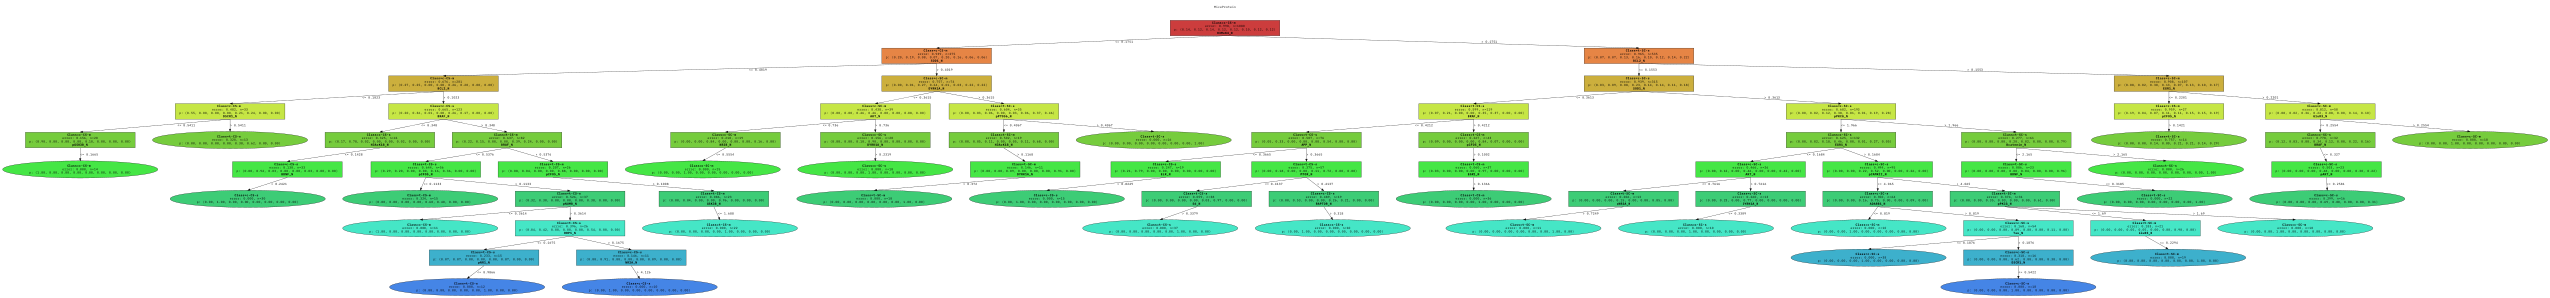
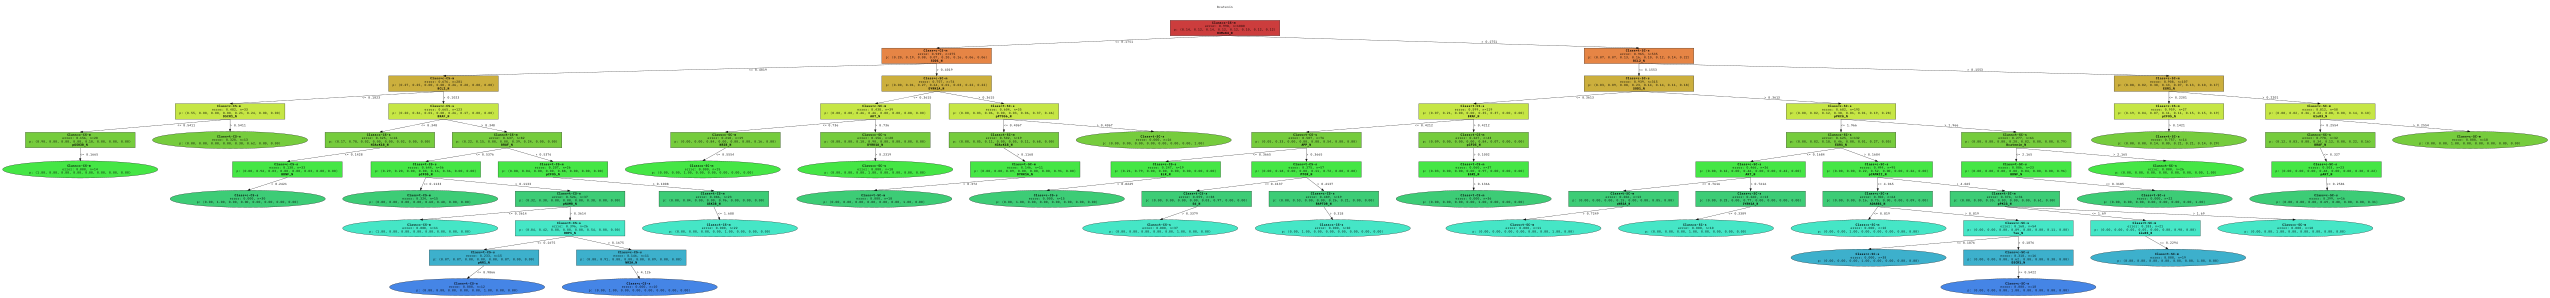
  digraph {
    nodesep=1
    ranksep=0.5
    splines=false
    fontname="IBM Plex Mono"
    node [color=black fillcolor="0.267 0.7 0.800" fontname="IBM Plex Mono" shape=rect style=filled]
    edge [fontname="IBM Plex Mono" headport=n tailport=s]
-   n1 [fillcolor=white label=MiceProtein shape=plaintext]
+   n1 [fillcolor=white label=Bcatenin shape=plaintext]
    n2 [fillcolor="0.000 0.7 0.800" label=<<b> Class=c-CS-m </b> <br/> error: 0.998, n=1080 <br/> p: (0.14, 0.12, 0.14, 0.12, 0.12, 0.10, 0.12, 0.12) <br/><b>H3MeK4_N</b>>]
    n3 [fillcolor="0.067 0.7 0.900" label=<<b> Class=c-CS-m </b> <br/> error: 0.939, n=275 <br/> p: (0.20, 0.19, 0.08, 0.07, 0.20, 0.16, 0.06, 0.06) <br/><b>SOD1_N</b>>]
    n4 [fillcolor="0.067 0.7 0.900" label=<<b> Class=t-SC-s </b> <br/> error: 0.965, n=535 <br/> p: (0.07, 0.07, 0.13, 0.16, 0.10, 0.12, 0.14, 0.22) <br/><b>BCL2_N</b>>]
    n5 [fillcolor="0.133 0.7 0.800" label=<<b> Class=c-CS-m </b> <br/> error: 0.676, n=201 <br/> p: (0.27, 0.25, 0.00, 0.00, 0.26, 0.20, 0.00, 0.00) <br/><b>BCL2_N</b>>]
    n6 [fillcolor="0.133 0.7 0.800" label=<<b> Class=c-SC-m </b> <br/> error: 0.757, n=74 <br/> p: (0.00, 0.01, 0.27, 0.24, 0.01, 0.03, 0.22, 0.22) <br/><b>DYRK1A_N</b>>]
    n7 [fillcolor="0.200 0.7 0.900" label=<<b> Class=c-CS-m </b> <br/> error: 0.482, n=33 <br/> p: (0.55, 0.00, 0.00, 0.00, 0.21, 0.24, 0.00, 0.00) <br/><b>DSCR1_N</b>>]
    n8 [fillcolor="0.200 0.7 0.900" label=<<b> Class=c-CS-s </b> <br/> error: 0.665, n=123 <br/> p: (0.20, 0.36, 0.01, 0.00, 0.26, 0.17, 0.00, 0.00) <br/><b>BRAF_N</b>>]
    n9 [label=<<b> Class=c-CS-m </b> <br/> error: 0.156, n=20 <br/> p: (0.90, 0.00, 0.00, 0.00, 0.10, 0.00, 0.00, 0.00) <br/><b>pGSK3B_N</b>>]
    n10 [label=<<b> Class=t-CS-s </b> <br/> error: 0.320, n=13 <br/> p: (0.00, 0.00, 0.00, 0.00, 0.38, 0.62, 0.00, 0.00) > shape=oval]
    n11 [fillcolor="0.333 0.7 0.900" label=<<b> Class=c-CS-m </b> <br/> error: 0.000, n=14 <br/> p: (1.00, 0.00, 0.00, 0.00, 0.00, 0.00, 0.00, 0.00) > shape=oval]
    n12 [label=<<b> Class=c-CS-s </b> <br/> error: 0.325, n=41 <br/> p: (0.17, 0.78, 0.02, 0.00, 0.00, 0.02, 0.00, 0.00) <br/><b>H3AcK18_N</b>>]
    n13 [label=<<b> Class=t-CS-m </b> <br/> error: 0.637, n=82 <br/> p: (0.22, 0.15, 0.00, 0.00, 0.39, 0.24, 0.00, 0.00) <br/><b>BRAF_N</b>>]
    n14 [fillcolor="0.333 0.7 0.900" label=<<b> Class=c-CS-s </b> <br/> error: 0.130, n=33 <br/> p: (0.00, 0.94, 0.03, 0.00, 0.00, 0.03, 0.00, 0.00) <br/><b>BDNF_N</b>>]
    n15 [fillcolor="0.400 0.7 0.800" label=<<b> Class=c-CS-s </b> <br/> error: 0.000, n=30 <br/> p: (0.00, 1.00, 0.00, 0.00, 0.00, 0.00, 0.00, 0.00) > shape=oval]
    n16 [fillcolor="0.333 0.7 0.900" label=<<b> Class=t-CS-s </b> <br/> error: 0.644, n=56 <br/> p: (0.29, 0.20, 0.00, 0.00, 0.16, 0.36, 0.00, 0.00) <br/><b>pCFOS_N</b>>]
    n17 [fillcolor="0.333 0.7 0.900" label=<<b> Class=t-CS-m </b> <br/> error: 0.207, n=26 <br/> p: (0.08, 0.04, 0.00, 0.00, 0.88, 0.00, 0.00, 0.00) <br/><b>pCFOS_N</b>>]
    n18 [fillcolor="0.400 0.7 0.800" label=<<b> Class=t-CS-m </b> <br/> error: 0.324, n=15 <br/> p: (0.00, 0.00, 0.00, 0.00, 0.60, 0.40, 0.00, 0.00) > shape=oval]
    n19 [fillcolor="0.400 0.7 0.800" label=<<b> Class=t-CS-s </b> <br/> error: 0.526, n=37 <br/> p: (0.32, 0.30, 0.00, 0.00, 0.00, 0.38, 0.00, 0.00) <br/><b>pNUMB_N</b>>]
    n20 [fillcolor="0.467 0.7 0.900" label=<<b> Class=c-CS-m </b> <br/> error: 0.000, n=11 <br/> p: (1.00, 0.00, 0.00, 0.00, 0.00, 0.00, 0.00, 0.00) > shape=oval]
    n21 [fillcolor="0.467 0.7 0.900" label=<<b> Class=t-CS-s </b> <br/> error: 0.396, n=26 <br/> p: (0.04, 0.42, 0.00, 0.00, 0.00, 0.54, 0.00, 0.00) <br/><b>RRP1_N</b>>]
    n22 [fillcolor="0.533 0.7 0.800" label=<<b> Class=t-CS-s </b> <br/> error: 0.233, n=15 <br/> p: (0.07, 0.07, 0.00, 0.00, 0.00, 0.87, 0.00, 0.00) <br/><b>pNR1_N</b>>]
    n23 [fillcolor="0.533 0.7 0.800" label=<<b> Class=c-CS-s </b> <br/> error: 0.146, n=11 <br/> p: (0.00, 0.91, 0.00, 0.00, 0.00, 0.09, 0.00, 0.00) <br/><b>NR2A_N</b>>]
    n24 [fillcolor="0.600 0.7 0.900" label=<<b> Class=t-CS-s </b> <br/> error: 0.000, n=12 <br/> p: (0.00, 0.00, 0.00, 0.00, 0.00, 1.00, 0.00, 0.00) > shape=oval]
    n25 [fillcolor="0.600 0.7 0.900" label=<<b> Class=c-CS-s </b> <br/> error: 0.000, n=10 <br/> p: (0.00, 1.00, 0.00, 0.00, 0.00, 0.00, 0.00, 0.00) > shape=oval]
    n26 [fillcolor="0.400 0.7 0.800" label=<<b> Class=t-CS-m </b> <br/> error: 0.086, n=23 <br/> p: (0.00, 0.04, 0.00, 0.00, 0.96, 0.00, 0.00, 0.00) <br/><b>GSK3B_N</b>>]
    n27 [fillcolor="0.467 0.7 0.900" label=<<b> Class=t-CS-m </b> <br/> error: 0.000, n=22 <br/> p: (0.00, 0.00, 0.00, 0.00, 1.00, 0.00, 0.00, 0.00) > shape=oval]
    n28 [fillcolor="0.200 0.7 0.900" label=<<b> Class=c-SC-m </b> <br/> error: 0.438, n=39 <br/> p: (0.00, 0.00, 0.46, 0.46, 0.00, 0.00, 0.08, 0.00) <br/><b>AKT_N</b>>]
    n29 [fillcolor="0.200 0.7 0.900" label=<<b> Class=t-SC-s </b> <br/> error: 0.604, n=35 <br/> p: (0.00, 0.03, 0.06, 0.00, 0.03, 0.06, 0.37, 0.46) <br/><b>pP70S6_N</b>>]
    n30 [label=<<b> Class=c-SC-m </b> <br/> error: 0.210, n=19 <br/> p: (0.00, 0.00, 0.84, 0.00, 0.00, 0.00, 0.16, 0.00) <br/><b>NR2B_N</b>>]
    n31 [label=<<b> Class=c-SC-s </b> <br/> error: 0.156, n=20 <br/> p: (0.00, 0.00, 0.10, 0.90, 0.00, 0.00, 0.00, 0.00) <br/><b>DYRK1A_N</b>>]
    n32 [fillcolor="0.333 0.7 0.900" label=<<b> Class=c-SC-m </b> <br/> error: 0.000, n=15 <br/> p: (0.00, 0.00, 1.00, 0.00, 0.00, 0.00, 0.00, 0.00) > shape=oval]
    n33 [fillcolor="0.333 0.7 0.900" label=<<b> Class=c-SC-s </b> <br/> error: 0.000, n=18 <br/> p: (0.00, 0.00, 0.00, 1.00, 0.00, 0.00, 0.00, 0.00) > shape=oval]
    n34 [label=<<b> Class=t-SC-m </b> <br/> error: 0.502, n=19 <br/> p: (0.00, 0.05, 0.11, 0.00, 0.05, 0.11, 0.68, 0.00) <br/><b>H3AcK18_N</b>>]
    n35 [label=<<b> Class=t-SC-s </b> <br/> error: 0.000, n=16 <br/> p: (0.00, 0.00, 0.00, 0.00, 0.00, 0.00, 0.00, 1.00) > shape=oval]
    n36 [fillcolor="0.333 0.7 0.900" label=<<b> Class=t-SC-m </b> <br/> error: 0.146, n=11 <br/> p: (0.00, 0.00, 0.09, 0.00, 0.00, 0.00, 0.91, 0.00) <br/><b>DYRK1A_N</b>>]
    n37 [fillcolor="0.400 0.7 0.800" label=<<b> Class=t-SC-m </b> <br/> error: 0.000, n=10 <br/> p: (0.00, 0.00, 0.00, 0.00, 0.00, 0.00, 1.00, 0.00) > shape=oval]
    n38 [fillcolor="0.133 0.7 0.800" label=<<b> Class=c-SC-s </b> <br/> error: 0.939, n=315 <br/> p: (0.03, 0.09, 0.08, 0.23, 0.14, 0.14, 0.11, 0.18) <br/><b>SOD1_N</b>>]
    n39 [fillcolor="0.133 0.7 0.800" label=<<b> Class=c-SC-m </b> <br/> error: 0.908, n=107 <br/> p: (0.08, 0.02, 0.30, 0.13, 0.07, 0.13, 0.10, 0.17) <br/><b>EGR1_N</b>>]
    n40 [fillcolor="0.200 0.7 0.900" label=<<b> Class=t-CS-s </b> <br/> error: 0.599, n=119 <br/> p: (0.07, 0.21, 0.00, 0.00, 0.35, 0.37, 0.00, 0.00) <br/><b>BRAF_N</b>>]
    n41 [fillcolor="0.200 0.7 0.900" label=<<b> Class=c-SC-s </b> <br/> error: 0.682, n=193 <br/> p: (0.00, 0.02, 0.12, 0.38, 0.01, 0.01, 0.19, 0.28) <br/><b>pPKCG_N</b>>]
    n42 [label=<<b> Class=t-CS-s </b> <br/> error: 0.507, n=76 <br/> p: (0.05, 0.33, 0.00, 0.00, 0.08, 0.54, 0.00, 0.00) <br/><b>APP_N</b>>]
    n43 [label=<<b> Class=t-CS-m </b> <br/> error: 0.267, n=43 <br/> p: (0.09, 0.00, 0.00, 0.00, 0.84, 0.07, 0.00, 0.00) <br/><b>pCFOS_N</b>>]
    n44 [fillcolor="0.333 0.7 0.900" label=<<b> Class=c-CS-s </b> <br/> error: 0.247, n=19 <br/> p: (0.21, 0.79, 0.00, 0.00, 0.00, 0.00, 0.00, 0.00) <br/><b>ELK_N</b>>]
    n45 [fillcolor="0.333 0.7 0.900" label=<<b> Class=t-CS-s </b> <br/> error: 0.375, n=57 <br/> p: (0.00, 0.18, 0.00, 0.00, 0.11, 0.72, 0.00, 0.00) <br/><b>MTOR_N</b>>]
    n46 [fillcolor="0.400 0.7 0.800" label=<<b> Class=c-CS-s </b> <br/> error: 0.000, n=15 <br/> p: (0.00, 1.00, 0.00, 0.00, 0.00, 0.00, 0.00, 0.00) > shape=oval]
    n47 [fillcolor="0.400 0.7 0.800" label=<<b> Class=t-CS-s </b> <br/> error: 0.059, n=38 <br/> p: (0.00, 0.00, 0.00, 0.00, 0.03, 0.97, 0.00, 0.00) <br/><b>S6_N</b>>]
    n48 [fillcolor="0.400 0.7 0.800" label=<<b> Class=c-CS-s </b> <br/> error: 0.489, n=19 <br/> p: (0.00, 0.53, 0.00, 0.00, 0.26, 0.21, 0.00, 0.00) <br/><b>RAPTOR_N</b>>]
    n49 [fillcolor="0.467 0.7 0.900" label=<<b> Class=t-CS-s </b> <br/> error: 0.000, n=37 <br/> p: (0.00, 0.00, 0.00, 0.00, 0.00, 1.00, 0.00, 0.00) > shape=oval]
    n50 [fillcolor="0.467 0.7 0.900" label=<<b> Class=c-CS-s </b> <br/> error: 0.000, n=10 <br/> p: (0.00, 1.00, 0.00, 0.00, 0.00, 0.00, 0.00, 0.00) > shape=oval]
    n51 [fillcolor="0.333 0.7 0.900" label=<<b> Class=t-CS-m </b> <br/> error: 0.060, n=37 <br/> p: (0.03, 0.00, 0.00, 0.00, 0.97, 0.00, 0.00, 0.00) <br/><b>EGR1_N</b>>]
    n52 [fillcolor="0.400 0.7 0.800" label=<<b> Class=t-CS-m </b> <br/> error: 0.000, n=36 <br/> p: (0.00, 0.00, 0.00, 0.00, 1.00, 0.00, 0.00, 0.00) > shape=oval]
    n53 [label=<<b> Class=c-SC-s </b> <br/> error: 0.625, n=132 <br/> p: (0.00, 0.02, 0.18, 0.46, 0.00, 0.01, 0.27, 0.05) <br/><b>EGR1_N</b>>]
    n54 [label=<<b> Class=t-SC-s </b> <br/> error: 0.277, n=61 <br/> p: (0.00, 0.00, 0.00, 0.20, 0.02, 0.00, 0.00, 0.79) <br/><b>Bcatenin_N</b>>]
    n55 [fillcolor="0.333 0.7 0.900" label=<<b> Class=c-SC-s </b> <br/> error: 0.466, n=26 <br/> p: (0.00, 0.12, 0.00, 0.46, 0.00, 0.00, 0.42, 0.00) <br/><b>AKT_N</b>>]
    n56 [fillcolor="0.333 0.7 0.900" label=<<b> Class=c-SC-s </b> <br/> error: 0.494, n=95 <br/> p: (0.00, 0.00, 0.22, 0.52, 0.00, 0.00, 0.26, 0.00) <br/><b>pCAMKII_N</b>>]
    n57 [fillcolor="0.400 0.7 0.800" label=<<b> Class=t-SC-m </b> <br/> error: 0.206, n=13 <br/> p: (0.00, 0.00, 0.00, 0.15, 0.00, 0.00, 0.85, 0.00) <br/><b>pNR2A_N</b>>]
    n58 [fillcolor="0.400 0.7 0.800" label=<<b> Class=c-SC-s </b> <br/> error: 0.260, n=13 <br/> p: (0.00, 0.23, 0.00, 0.77, 0.00, 0.00, 0.00, 0.00) <br/><b>DYRK1A_N</b>>]
    n59 [fillcolor="0.467 0.7 0.900" label=<<b> Class=t-SC-m </b> <br/> error: 0.000, n=11 <br/> p: (0.00, 0.00, 0.00, 0.00, 0.00, 0.00, 1.00, 0.00) > shape=oval]
    n60 [fillcolor="0.467 0.7 0.900" label=<<b> Class=c-SC-s </b> <br/> error: 0.000, n=10 <br/> p: (0.00, 0.00, 0.00, 1.00, 0.00, 0.00, 0.00, 0.00) > shape=oval]
    n61 [fillcolor="0.400 0.7 0.800" label=<<b> Class=c-SC-s </b> <br/> error: 0.350, n=64 <br/> p: (0.00, 0.00, 0.16, 0.75, 0.00, 0.00, 0.09, 0.00) <br/><b>ADARB1_N</b>>]
    n62 [fillcolor="0.400 0.7 0.800" label=<<b> Class=t-SC-m </b> <br/> error: 0.374, n=31 <br/> p: (0.00, 0.00, 0.35, 0.03, 0.00, 0.00, 0.61, 0.00) <br/><b>pPKCG_N</b>>]
    n63 [fillcolor="0.467 0.7 0.900" label=<<b> Class=c-SC-m </b> <br/> error: 0.000, n=10 <br/> p: (0.00, 0.00, 1.00, 0.00, 0.00, 0.00, 0.00, 0.00) > shape=oval]
    n64 [fillcolor="0.467 0.7 0.900" label=<<b> Class=c-SC-s </b> <br/> error: 0.168, n=54 <br/> p: (0.00, 0.00, 0.00, 0.89, 0.00, 0.00, 0.11, 0.00) <br/><b>Tau_N</b>>]
    n65 [fillcolor="0.533 0.7 0.800" label=<<b> Class=c-SC-s </b> <br/> error: 0.000, n=38 <br/> p: (0.00, 0.00, 0.00, 1.00, 0.00, 0.00, 0.00, 0.00) > shape=oval]
    n66 [fillcolor="0.533 0.7 0.800" label=<<b> Class=c-SC-s </b> <br/> error: 0.318, n=16 <br/> p: (0.00, 0.00, 0.00, 0.62, 0.00, 0.00, 0.38, 0.00) <br/><b>DSCR1_N</b>>]
    n67 [fillcolor="0.600 0.7 0.900" label=<<b> Class=c-SC-s </b> <br/> error: 0.000, n=10 <br/> p: (0.00, 0.00, 0.00, 1.00, 0.00, 0.00, 0.00, 0.00) > shape=oval]
    n68 [fillcolor="0.467 0.7 0.900" label=<<b> Class=t-SC-m </b> <br/> error: 0.183, n=21 <br/> p: (0.00, 0.00, 0.05, 0.05, 0.00, 0.00, 0.90, 0.00) <br/><b>GluR3_N</b>>]
    n69 [fillcolor="0.467 0.7 0.900" label=<<b> Class=c-SC-m </b> <br/> error: 0.000, n=10 <br/> p: (0.00, 0.00, 1.00, 0.00, 0.00, 0.00, 0.00, 0.00) > shape=oval]
    n70 [fillcolor="0.533 0.7 0.800" label=<<b> Class=t-SC-m </b> <br/> error: 0.000, n=19 <br/> p: (0.00, 0.00, 0.00, 0.00, 0.00, 0.00, 1.00, 0.00) > shape=oval]
    n71 [fillcolor="0.333 0.7 0.900" label=<<b> Class=t-SC-s </b> <br/> error: 0.086, n=23 <br/> p: (0.00, 0.00, 0.00, 0.00, 0.04, 0.00, 0.00, 0.96) <br/><b>BDNF_N</b>>]
    n72 [fillcolor="0.333 0.7 0.900" label=<<b> Class=t-SC-s </b> <br/> error: 0.000, n=26 <br/> p: (0.00, 0.00, 0.00, 0.00, 0.00, 0.00, 0.00, 1.00) > shape=oval]
    n73 [fillcolor="0.400 0.7 0.800" label=<<b> Class=t-SC-s </b> <br/> error: 0.000, n=22 <br/> p: (0.00, 0.00, 0.00, 0.00, 0.00, 0.00, 0.00, 1.00) > shape=oval]
    n74 [fillcolor="0.200 0.7 0.900" label=<<b> Class=c-CS-m </b> <br/> error: 0.959, n=27 <br/> p: (0.19, 0.04, 0.07, 0.11, 0.11, 0.15, 0.15, 0.19) <br/><b>pCFOS_N</b>>]
    n75 [fillcolor="0.200 0.7 0.900" label=<<b> Class=c-SC-m </b> <br/> error: 0.812, n=50 <br/> p: (0.08, 0.02, 0.36, 0.22, 0.08, 0.00, 0.14, 0.10) <br/><b>GluR3_N</b>>]
    n76 [label=<<b> Class=t-SC-s </b> <br/> error: 0.757, n=14 <br/> p: (0.00, 0.00, 0.14, 0.00, 0.21, 0.21, 0.14, 0.29) > shape=oval]
    n77 [label=<<b> Class=c-SC-s </b> <br/> error: 0.778, n=32 <br/> p: (0.12, 0.03, 0.00, 0.34, 0.12, 0.00, 0.22, 0.16) <br/><b>BRAF_N</b>>]
    n78 [label=<<b> Class=c-SC-m </b> <br/> error: 0.000, n=18 <br/> p: (0.00, 0.00, 1.00, 0.00, 0.00, 0.00, 0.00, 0.00) > shape=oval]
    n79 [fillcolor="0.333 0.7 0.900" label=<<b> Class=c-SC-s </b> <br/> error: 0.503, n=23 <br/> p: (0.00, 0.00, 0.00, 0.48, 0.00, 0.00, 0.30, 0.22) <br/><b>pAKT_N</b>>]
    n80 [fillcolor="0.400 0.7 0.800" label=<<b> Class=c-SC-s </b> <br/> error: 0.299, n=16 <br/> p: (0.00, 0.00, 0.00, 0.69, 0.00, 0.00, 0.00, 0.31) > shape=oval]
    n1 -> n2 [style=invis]
    n2 -> n3 [label="<= 0.1751"]
    n2 -> n4 [label="> 0.1751"]
    n3 -> n5 [label="<= 0.4019"]
    n3 -> n6 [label="> 0.4019"]
    n4 -> n38 [label="<= 0.1553"]
    n4 -> n39 [label="> 0.1553"]
    n5 -> n7 [label="<= 0.1023"]
    n5 -> n8 [label="> 0.1023"]
    n6 -> n28 [label="<= 0.3615"]
    n6 -> n29 [label="> 0.3615"]
    n7 -> n9 [label="<= 0.5411"]
    n7 -> n10 [label="> 0.5411"]
    n8 -> n12 [label="<= 0.348"]
    n8 -> n13 [label="> 0.348"]
    n9 -> n11 [label="<= 0.1665"]
    n12 -> n14 [label="<= 0.1428"]
    n13 -> n16 [label="<= 0.5376"]
    n13 -> n17 [label="> 0.5376"]
    n14 -> n15 [label="> 0.2421"]
    n16 -> n18 [label="<= 0.1133"]
    n16 -> n19 [label="> 0.1133"]
    n17 -> n26 [label="> 0.1008"]
    n19 -> n20 [label="<= 0.3614"]
    n19 -> n21 [label="> 0.3614"]
    n21 -> n22 [label="<= 0.1675"]
    n21 -> n23 [label="> 0.1675"]
    n22 -> n24 [label="<= 0.9866"]
    n23 -> n25 [label="> 4.126"]
    n26 -> n27 [label="<= 1.688"]
    n28 -> n30 [label="<= 0.736"]
    n28 -> n31 [label="> 0.736"]
    n29 -> n34 [label="<= 0.4067"]
    n29 -> n35 [label="> 0.4067"]
    n30 -> n32 [label="<= 0.5554"]
    n31 -> n33 [label="> 0.2319"]
    n34 -> n36 [label="> 0.1168"]
    n36 -> n37 [label="> 0.372"]
    n38 -> n40 [label="<= 0.3613"]
    n38 -> n41 [label="> 0.3613"]
    n39 -> n74 [label="<= 0.2201"]
    n39 -> n75 [label="> 0.2201"]
    n40 -> n42 [label="<= 0.4212"]
    n40 -> n43 [label="> 0.4212"]
    n41 -> n53 [label="<= 1.966"]
    n41 -> n54 [label="> 1.966"]
    n42 -> n44 [label="<= 0.3665"]
    n42 -> n45 [label="> 0.3665"]
    n43 -> n51 [label="> 0.1002"]
    n44 -> n46 [label="> 0.8249"]
    n45 -> n47 [label="<= 0.4137"]
    n45 -> n48 [label="> 0.4137"]
    n47 -> n49 [label="> 0.3379"]
    n48 -> n50 [label="> 0.318"]
    n51 -> n52 [label="> 0.1366"]
    n53 -> n55 [label="<= 0.1684"]
    n53 -> n56 [label="> 0.1684"]
    n54 -> n71 [label="<= 2.165"]
    n54 -> n72 [label="> 2.165"]
    n55 -> n57 [label="<= 0.7616"]
    n55 -> n58 [label="> 0.7616"]
    n56 -> n61 [label="<= 4.065"]
    n56 -> n62 [label="> 4.065"]
    n57 -> n59 [label="> 0.7249"]
    n58 -> n60 [label="<= 0.3309"]
    n61 -> n63 [label="<= 0.819"]
    n61 -> n64 [label="> 0.819"]
    n62 -> n68 [label="<= 1.69"]
    n62 -> n69 [label="> 1.69"]
    n64 -> n65 [label="<= 0.1876"]
    n64 -> n66 [label="> 0.1876"]
    n66 -> n67 [label="<= 0.5422"]
    n68 -> n70 [label="<= 0.2294"]
    n71 -> n73 [label="<= 0.3185"]
    n74 -> n76 [label="> 0.1421"]
    n75 -> n77 [label="<= 0.2554"]
    n75 -> n78 [label="> 0.2554"]
    n77 -> n79 [label="<= 0.327"]
    n79 -> n80 [label="<= 0.2581"]
  }
